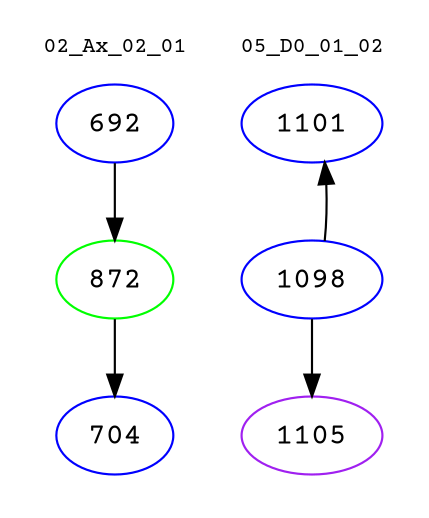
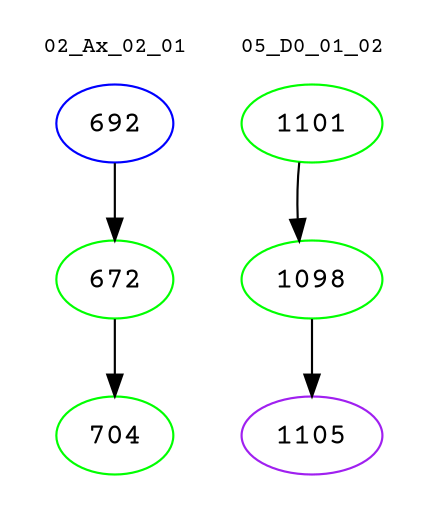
  digraph {
    fontname="Courier Prime"
    node [color=blue fontname="Courier Prime"]
    edge [color=black fontname="Courier Prime"]
    n1 [label=692]
-   n2 [color=green label=872]
-   n3 [label=704]
-   n4 [label=1101]
-   n5 [label=1098]
+   n2 [color=green label=672]
+   n3 [color=green label=704]
+   n4 [color=green label=1101]
+   n5 [color=green label=1098]
    n6 [color=purple label=1105]
    subgraph cluster_1 {
      color=white
      fontsize=10
      label="02_Ax_02_01"
      n1
      n2
      n3
    }
    subgraph cluster_2 {
      color=white
      fontsize=10
      label="05_D0_01_02"
      n4
      n5
      n6
    }
    n1 -> n2
    n2 -> n3
-   n5 -> n4
+   n4 -> n5
    n5 -> n6
  }
